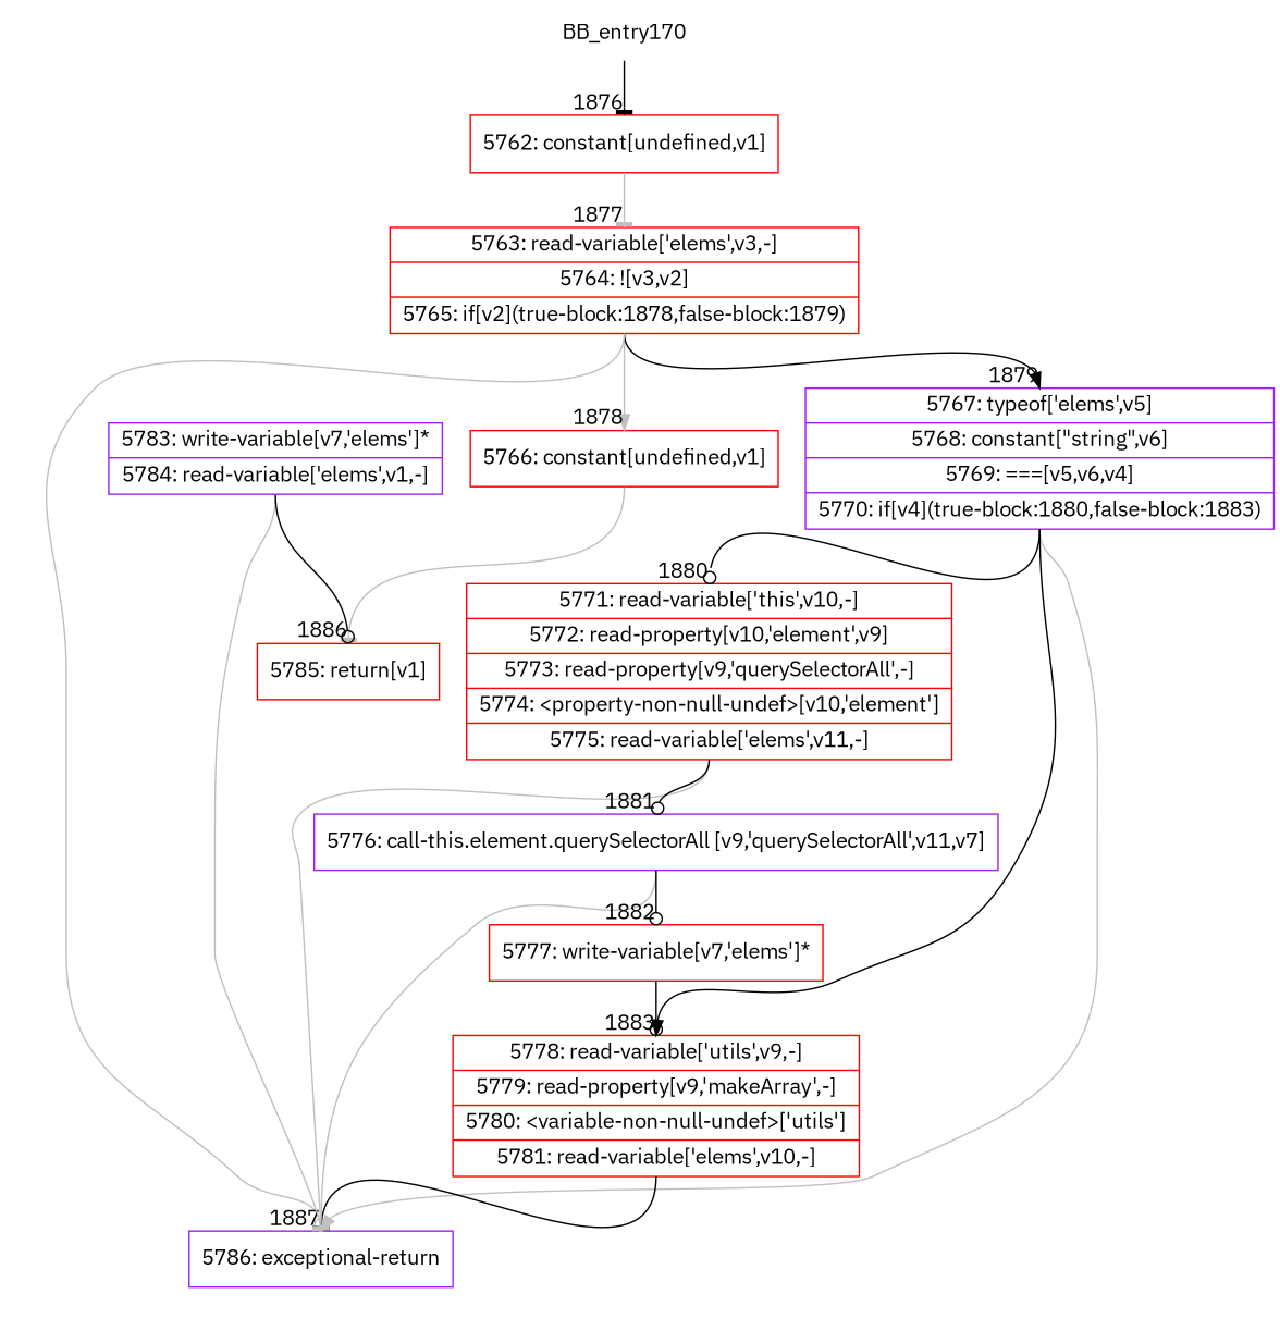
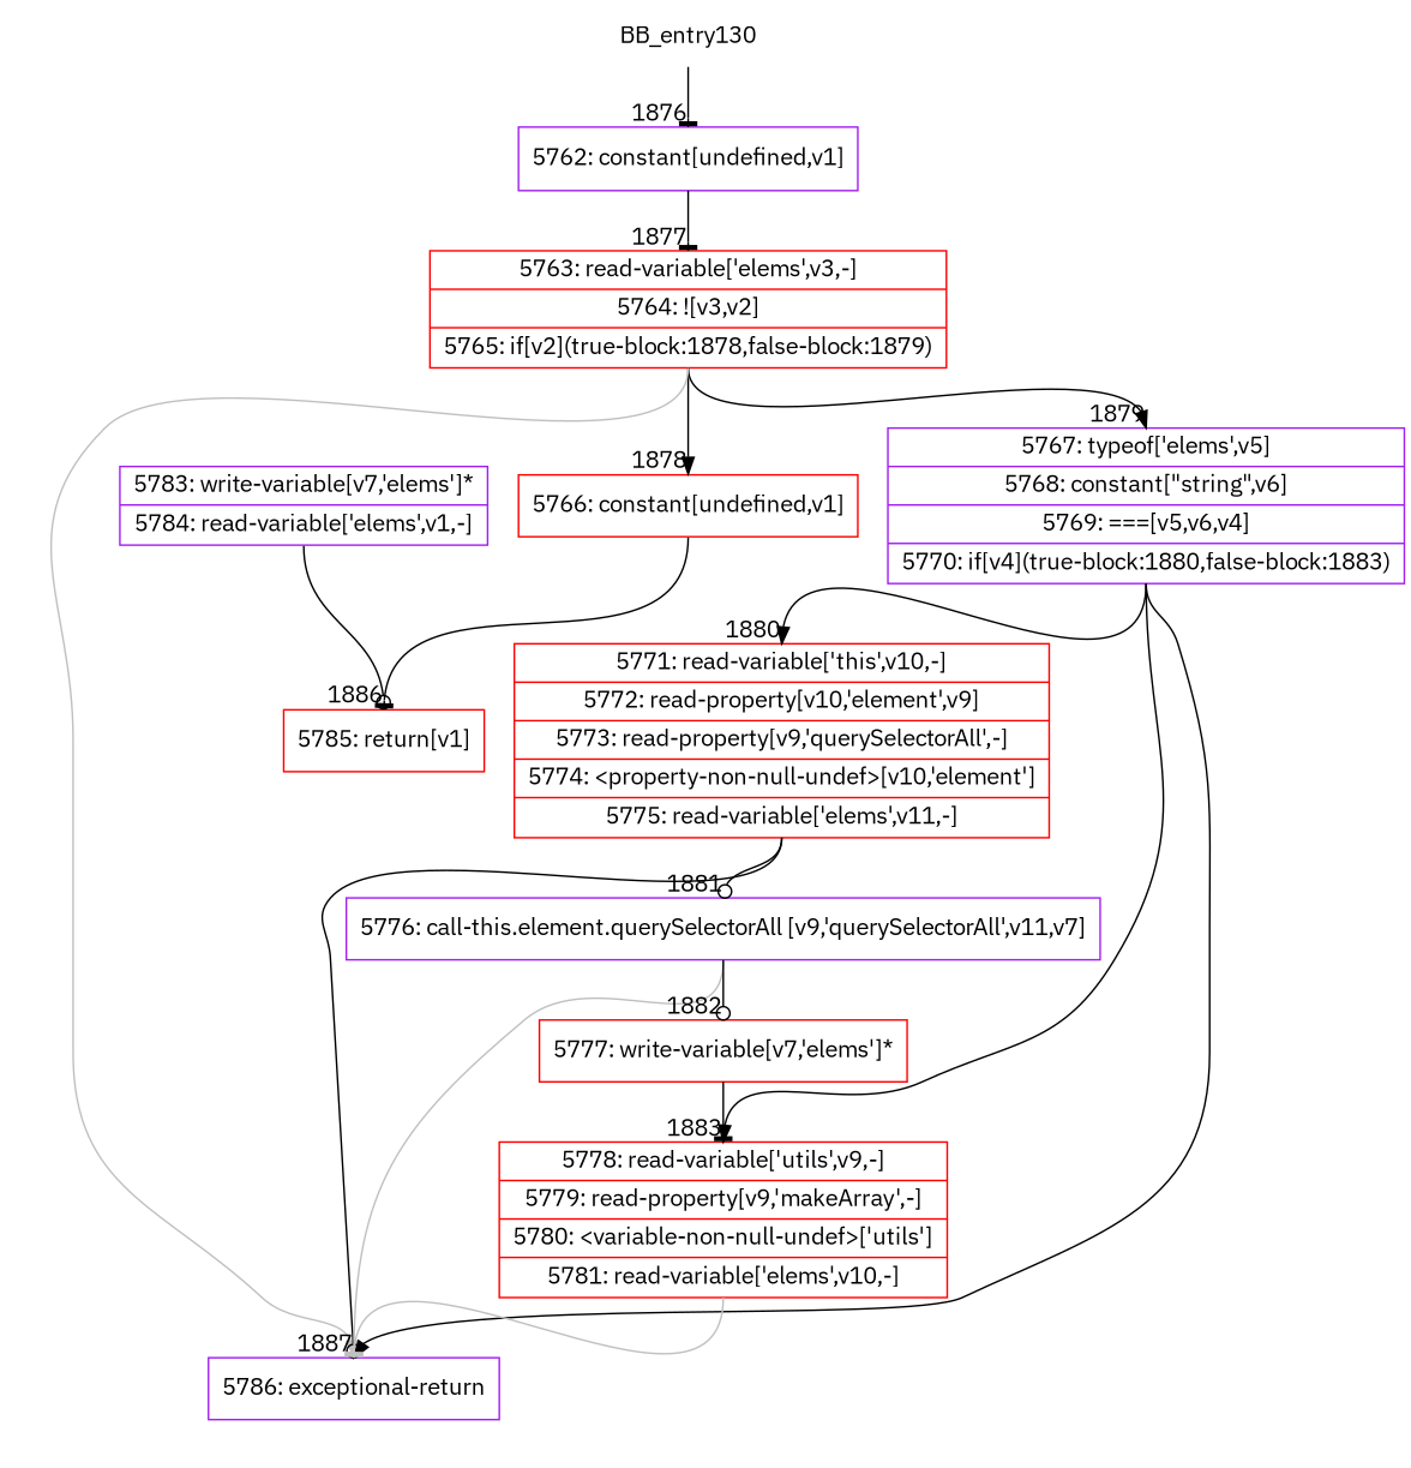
  digraph {
    fontname="IBM Plex Sans"
    rankdir=TD
    node [color=red fontname="IBM Plex Sans" shape=record]
    edge [arrowhead=tee fontname="IBM Plex Sans" headport=n tailport=s]
-   BB_entry170 [color=purple shape=none]
-   n2 [label="{5762: constant[undefined,v1]}"]
+   BB_entry170 [color=purple shape=none label=BB_entry130]
+   n2 [color=purple label="{5762: constant[undefined,v1]}"]
    n3 [label="{5763: read-variable['elems',v3,-]|5764: ![v3,v2]|5765: if[v2](true-block:1878,false-block:1879)}"]
    n4 [label="{5766: constant[undefined,v1]}"]
    n5 [color=purple label="{5767: typeof['elems',v5]|5768: constant[\"string\",v6]|5769: ===[v5,v6,v4]|5770: if[v4](true-block:1880,false-block:1883)}"]
    n6 [color=purple label="{5786: exceptional-return}"]
    n7 [label="{5785: return[v1]}"]
    n8 [label="{5771: read-variable['this',v10,-]|5772: read-property[v10,'element',v9]|5773: read-property[v9,'querySelectorAll',-]|5774: \<property-non-null-undef\>[v10,'element']|5775: read-variable['elems',v11,-]}"]
    n9 [label="{5778: read-variable['utils',v9,-]|5779: read-property[v9,'makeArray',-]|5780: \<variable-non-null-undef\>['utils']|5781: read-variable['elems',v10,-]}"]
    n10 [color=purple label="{5776: call-this.element.querySelectorAll [v9,'querySelectorAll',v11,v7]}"]
    n11 [label="{5777: write-variable[v7,'elems']*}"]
    n12 [color=purple label="{5783: write-variable[v7,'elems']*|5784: read-variable['elems',v1,-]}"]
    BB_entry170 -> n2 [headlabel="    1876"]
-   n2 -> n3 [headlabel="      1877" color=gray]
-   n3 -> n4 [arrowhead=normal headlabel="      1878" color=gray]
+   n2 -> n3 [headlabel="      1877"]
+   n3 -> n4 [arrowhead=normal headlabel="      1878"]
    n3 -> n5 [arrowhead=normal headlabel="      1879"]
-   n3 -> n6 [color=gray headlabel="      1887"]
-   n4 -> n7 [headlabel="      1886" color=gray]
-   n5 -> n6 [arrowhead=normal color=gray]
-   n5 -> n8 [arrowhead=odot headlabel="      1880"]
+   n3 -> n6 [arrowhead=normal color=gray headlabel="      1887"]
+   n4 -> n7 [headlabel="      1886"]
+   n5 -> n6 [arrowhead=normal color=black]
+   n5 -> n8 [arrowhead=normal headlabel="      1880"]
    n5 -> n9 [arrowhead=normal headlabel="      1883"]
-   n8 -> n6 [arrowhead=odot color=gray]
+   n8 -> n6 [arrowhead=odot color=black]
    n8 -> n10 [arrowhead=odot headlabel="      1881"]
-   n9 -> n6 [color=black]
+   n9 -> n6 [color=gray]
    n10 -> n6 [color=gray]
    n10 -> n11 [arrowhead=odot headlabel="      1882"]
-   n11 -> n9 [arrowhead=odot]
-   n12 -> n6 [color=gray]
+   n11 -> n9
    n12 -> n7 [arrowhead=odot]
  }
